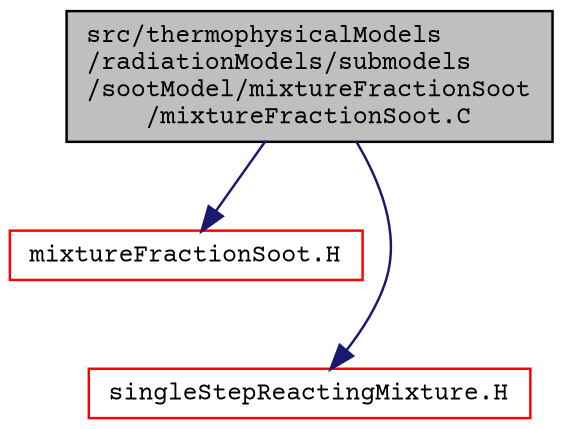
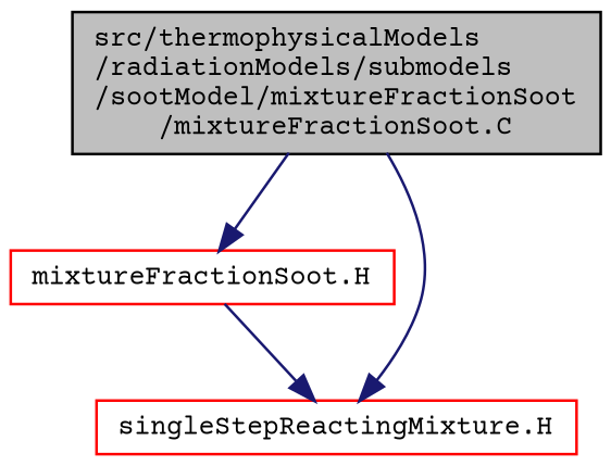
  digraph {
    fontname="Courier Prime"
    node [color=red fontname="Courier Prime" fontsize=10 shape=record]
    edge [color=midnightblue fontname="Courier Prime" fontsize=10 labelfontname=FreeSans labelfontsize=10 style=solid]
    n1 [color=black fillcolor=grey75 fontcolor=black height=0.2 label="src/thermophysicalModels\l/radiationModels/submodels\l/sootModel/mixtureFractionSoot\l/mixtureFractionSoot.C" style=filled width=0.4]
    n2 [height=0.2 label="mixtureFractionSoot.H" width=0.4]
    n3 [height=0.2 label="singleStepReactingMixture.H" width=0.4]
    n1 -> n2
    n1 -> n3
+   n2 -> n3
  }
